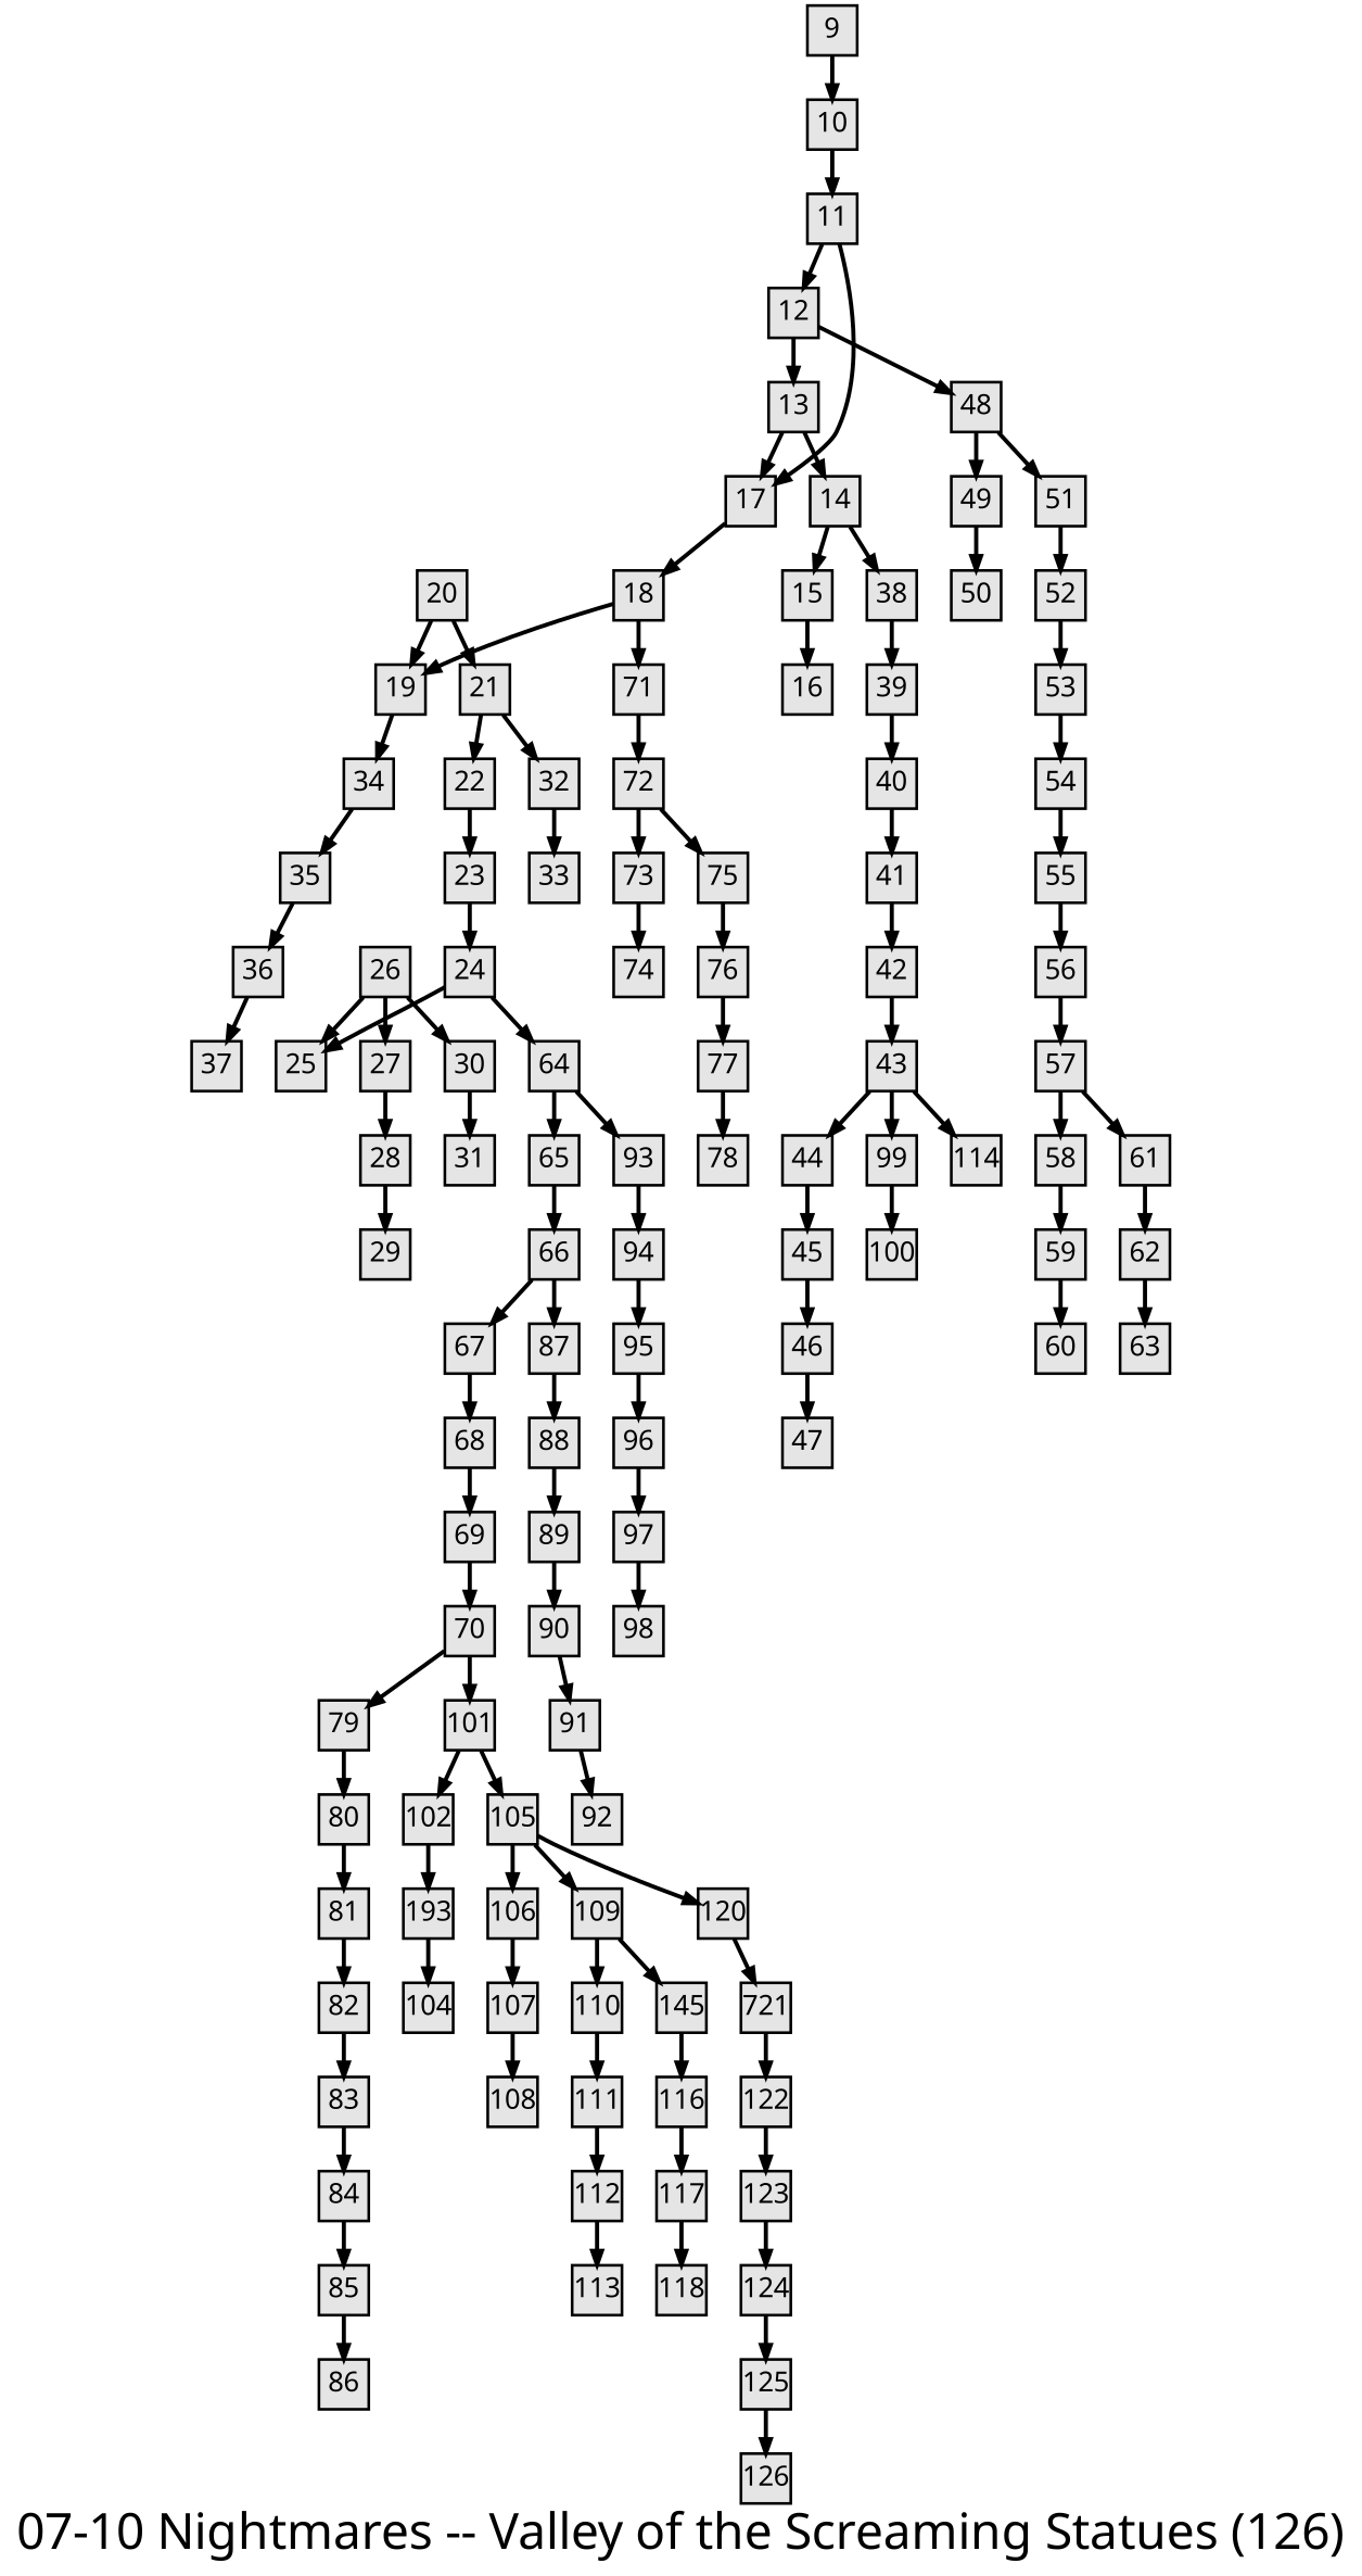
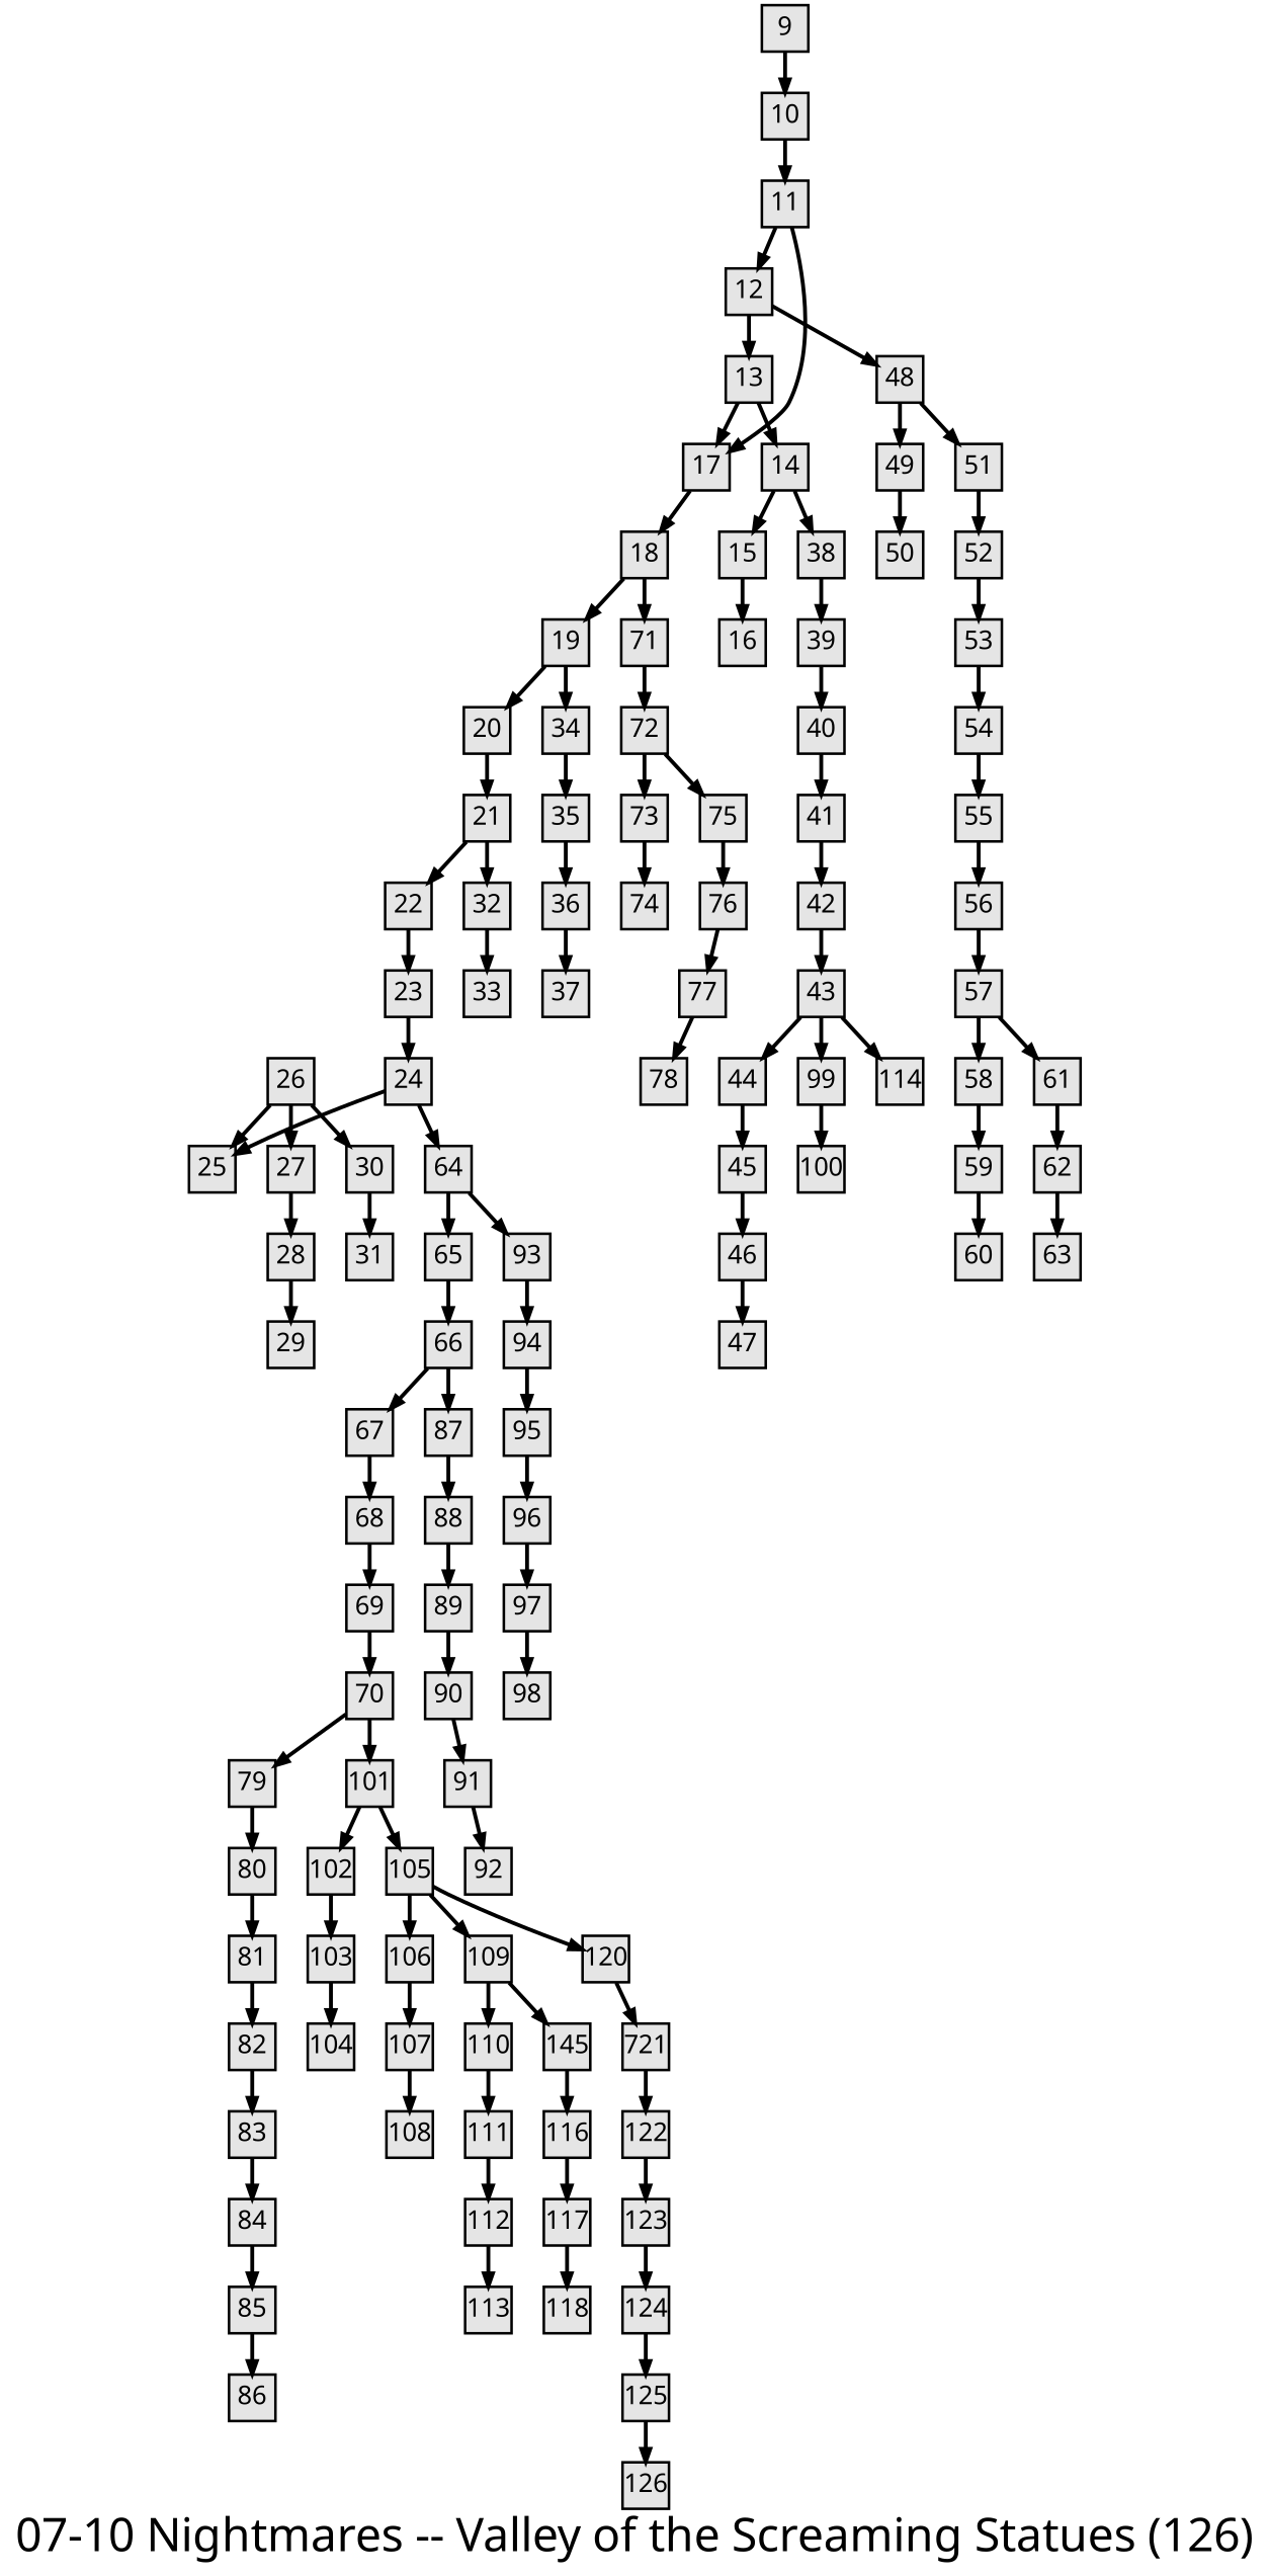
  digraph {
    fontname="Noto Sans"
    fontsize=36
    label="07-10 Nightmares -- Valley of the Screaming Statues (126)"
    nodesep=0.35
    ordering=out
    rankdir=TB
    ranksep=0.45
    node [fillcolor=grey90 fixedsize=true fontname="Noto Sans" fontsize=20 labelfloat=true margin="0,0" penwidth=2 regular=true shape=rect style=filled]
    edge [fontname="Noto Sans" fontsize=12 labelfloat=true penwidth=3]
    9
    10
    11
    12
    17
    13
    48
    18
    14
    49
    51
    19
    71
    15
    38
    50
    52
    16
    39
    40
    20
    34
    72
    21
    35
    73
    75
    22
    32
    36
    23
    33
    24
    25
    64
    65
    93
    26
    27
    30
    66
    94
    28
    31
    29
    37
    41
    42
    43
    44
    99
    114
    45
    100
    46
    47
    53
    54
    55
    56
    57
    58
    61
    59
    62
    60
    63
    67
    87
    95
    68
    88
    69
    89
    70
    79
    101
    80
    102
    105
    81
-   103 [label=193]
+   103
    106
    109
    120
    74
    76
    77
    78
    82
    83
    84
    85
    86
    90
    91
    92
    96
    97
    98
    104
    107
    110
    n104 [label=145]
    n105 [label=721]
    108
    111
    116
    122
    112
    117
    113
    118
    123
    124
    125
    126
    9 -> 10
    10 -> 11
    11 -> 12
    11 -> 17
    12 -> 13
    12 -> 48
    17 -> 18
    13 -> 17
    13 -> 14
    48 -> 49
    48 -> 51
    18 -> 19
    18 -> 71
    14 -> 15
    14 -> 38
    49 -> 50
    51 -> 52
-   20 -> 19
+   19 -> 20
    19 -> 34
    71 -> 72
    15 -> 16
    38 -> 39
    52 -> 53
    39 -> 40
    40 -> 41
    20 -> 21
    34 -> 35
    72 -> 73
    72 -> 75
    21 -> 22
    21 -> 32
    35 -> 36
    73 -> 74
    75 -> 76
    22 -> 23
    32 -> 33
    36 -> 37
    23 -> 24
    24 -> 25
    24 -> 64
    64 -> 65
    64 -> 93
    65 -> 66
    93 -> 94
    26 -> 25
    26 -> 27
    26 -> 30
    27 -> 28
    30 -> 31
    66 -> 67
    66 -> 87
    94 -> 95
    28 -> 29
    41 -> 42
    42 -> 43
    43 -> 44
    43 -> 99
    43 -> 114
    44 -> 45
    99 -> 100
    45 -> 46
    46 -> 47
    53 -> 54
    54 -> 55
    55 -> 56
    56 -> 57
    57 -> 58
    57 -> 61
    58 -> 59
    61 -> 62
    59 -> 60
    62 -> 63
    67 -> 68
    87 -> 88
    95 -> 96
    68 -> 69
    88 -> 89
    69 -> 70
    89 -> 90
    70 -> 79
    70 -> 101
    79 -> 80
    101 -> 102
    101 -> 105
    80 -> 81
    102 -> 103
    105 -> 106
    105 -> 109
    105 -> 120
    81 -> 82
    103 -> 104
    106 -> 107
    109 -> 110
    109 -> n104
    120 -> n105
    76 -> 77
    77 -> 78
    82 -> 83
    83 -> 84
    84 -> 85
    85 -> 86
    90 -> 91
    91 -> 92
    96 -> 97
    97 -> 98
    107 -> 108
    110 -> 111
    n104 -> 116
    n105 -> 122
    111 -> 112
    116 -> 117
    122 -> 123
    112 -> 113
    117 -> 118
    123 -> 124
    124 -> 125
    125 -> 126
  }
